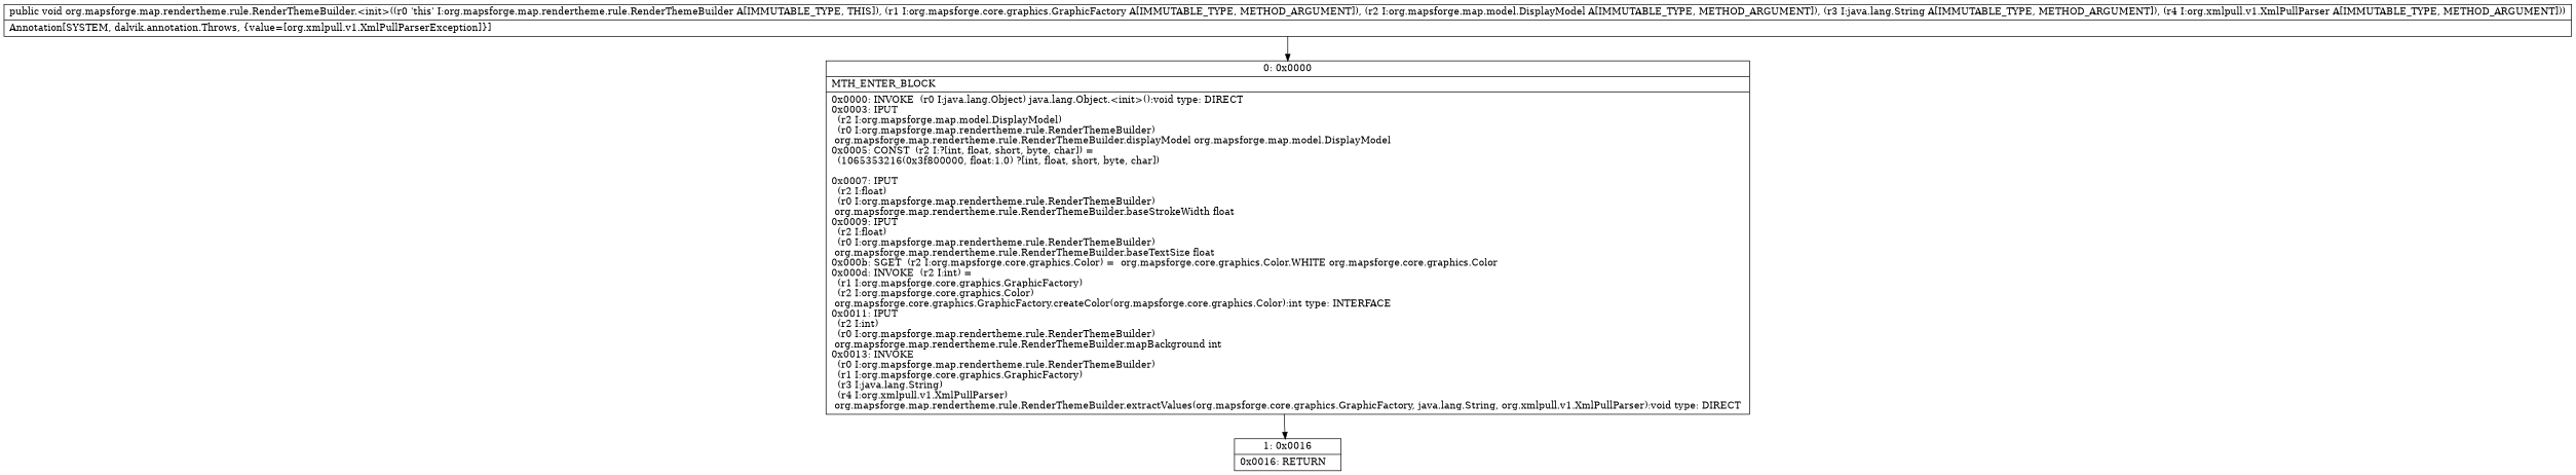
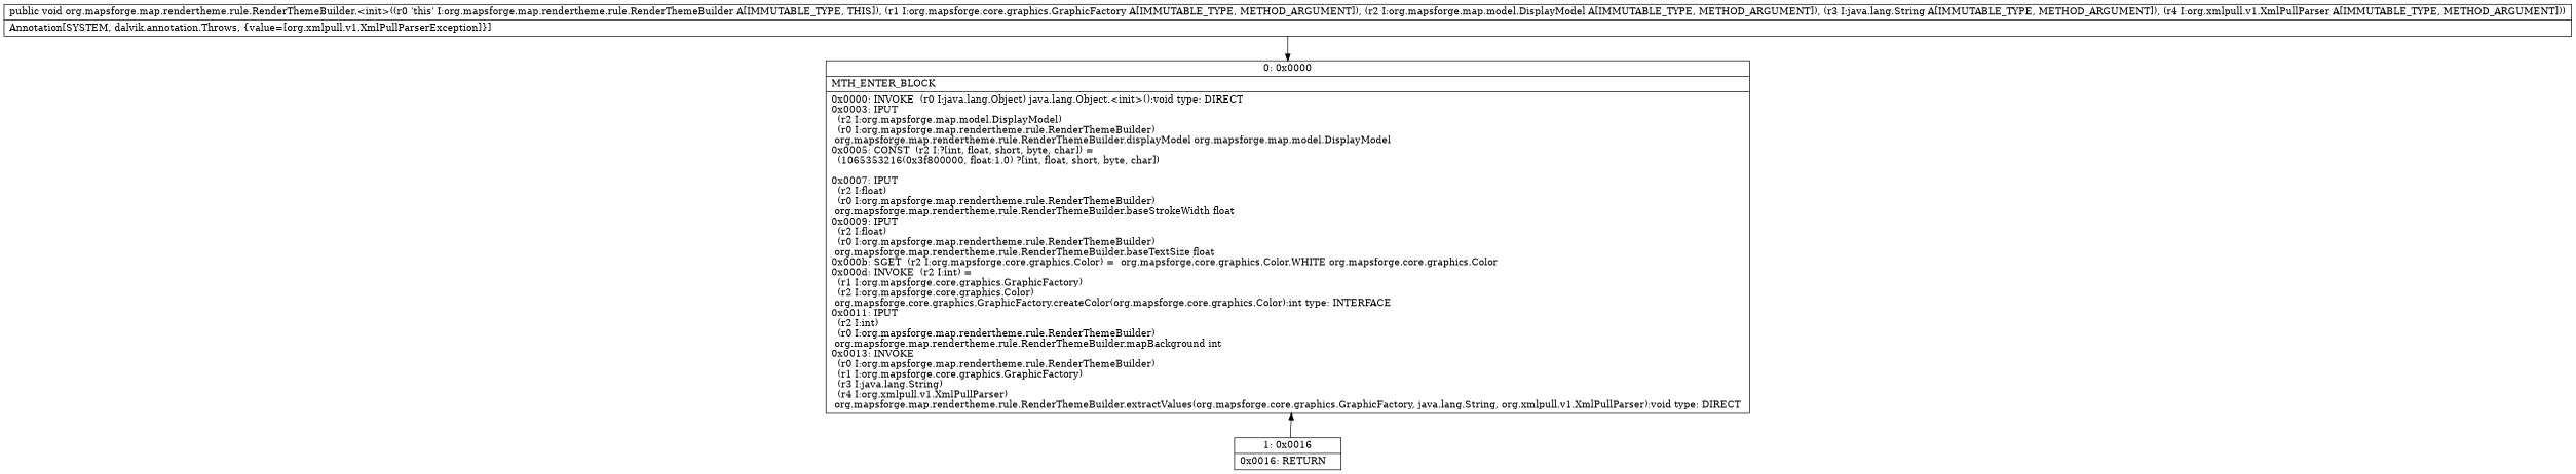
  digraph {
    node [shape=record]
    n1 [label="{0\:\ 0x0000|MTH_ENTER_BLOCK\l|0x0000: INVOKE  (r0 I:java.lang.Object) java.lang.Object.\<init\>():void type: DIRECT \l0x0003: IPUT  \l  (r2 I:org.mapsforge.map.model.DisplayModel)\l  (r0 I:org.mapsforge.map.rendertheme.rule.RenderThemeBuilder)\l org.mapsforge.map.rendertheme.rule.RenderThemeBuilder.displayModel org.mapsforge.map.model.DisplayModel \l0x0005: CONST  (r2 I:?[int, float, short, byte, char]) = \l  (1065353216(0x3f800000, float:1.0) ?[int, float, short, byte, char])\l \l0x0007: IPUT  \l  (r2 I:float)\l  (r0 I:org.mapsforge.map.rendertheme.rule.RenderThemeBuilder)\l org.mapsforge.map.rendertheme.rule.RenderThemeBuilder.baseStrokeWidth float \l0x0009: IPUT  \l  (r2 I:float)\l  (r0 I:org.mapsforge.map.rendertheme.rule.RenderThemeBuilder)\l org.mapsforge.map.rendertheme.rule.RenderThemeBuilder.baseTextSize float \l0x000b: SGET  (r2 I:org.mapsforge.core.graphics.Color) =  org.mapsforge.core.graphics.Color.WHITE org.mapsforge.core.graphics.Color \l0x000d: INVOKE  (r2 I:int) = \l  (r1 I:org.mapsforge.core.graphics.GraphicFactory)\l  (r2 I:org.mapsforge.core.graphics.Color)\l org.mapsforge.core.graphics.GraphicFactory.createColor(org.mapsforge.core.graphics.Color):int type: INTERFACE \l0x0011: IPUT  \l  (r2 I:int)\l  (r0 I:org.mapsforge.map.rendertheme.rule.RenderThemeBuilder)\l org.mapsforge.map.rendertheme.rule.RenderThemeBuilder.mapBackground int \l0x0013: INVOKE  \l  (r0 I:org.mapsforge.map.rendertheme.rule.RenderThemeBuilder)\l  (r1 I:org.mapsforge.core.graphics.GraphicFactory)\l  (r3 I:java.lang.String)\l  (r4 I:org.xmlpull.v1.XmlPullParser)\l org.mapsforge.map.rendertheme.rule.RenderThemeBuilder.extractValues(org.mapsforge.core.graphics.GraphicFactory, java.lang.String, org.xmlpull.v1.XmlPullParser):void type: DIRECT \l}"]
    n2 [label="{1\:\ 0x0016|0x0016: RETURN   \l}"]
    n3 [label="{public void org.mapsforge.map.rendertheme.rule.RenderThemeBuilder.\<init\>((r0 'this' I:org.mapsforge.map.rendertheme.rule.RenderThemeBuilder A[IMMUTABLE_TYPE, THIS]), (r1 I:org.mapsforge.core.graphics.GraphicFactory A[IMMUTABLE_TYPE, METHOD_ARGUMENT]), (r2 I:org.mapsforge.map.model.DisplayModel A[IMMUTABLE_TYPE, METHOD_ARGUMENT]), (r3 I:java.lang.String A[IMMUTABLE_TYPE, METHOD_ARGUMENT]), (r4 I:org.xmlpull.v1.XmlPullParser A[IMMUTABLE_TYPE, METHOD_ARGUMENT]))  | Annotation[SYSTEM, dalvik.annotation.Throws, \{value=[org.xmlpull.v1.XmlPullParserException]\}]\l}"]
-   n1 -> n2
+   n2 -> n1
    n3 -> n1
  }
